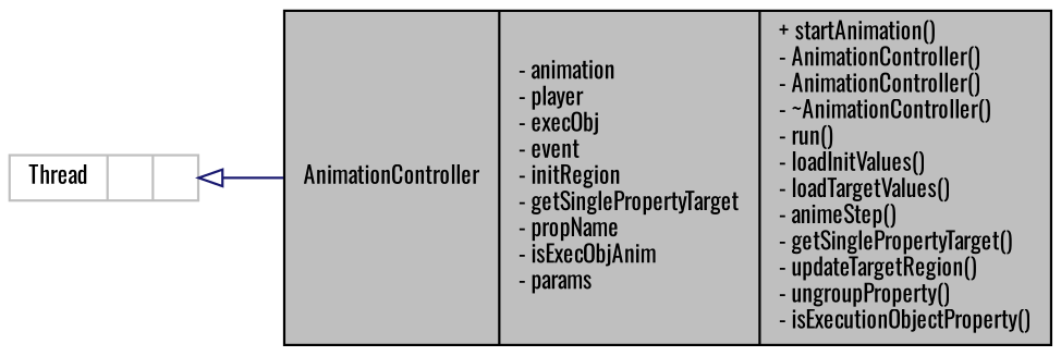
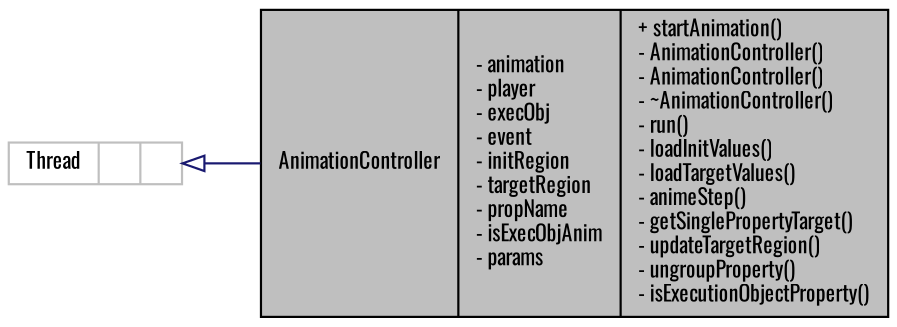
  digraph {
    rankdir=LR
    fontname=Oswald
    node [fontname=Oswald fontsize=10 shape=record style=filled]
-   n1 [color=black fillcolor=grey75 fontcolor=black height=0.2 label="{AnimationController\n|- animation\l- player\l- execObj\l- event\l- initRegion\l- getSinglePropertyTarget\l- propName\l- isExecObjAnim\l- params\l|+ startAnimation()\l- AnimationController()\l- AnimationController()\l- ~AnimationController()\l- run()\l- loadInitValues()\l- loadTargetValues()\l- animeStep()\l- getSinglePropertyTarget()\l- updateTargetRegion()\l- ungroupProperty()\l- isExecutionObjectProperty()\l}" width=0.4]
+   n1 [color=black fillcolor=grey75 fontcolor=black height=0.2 label="{AnimationController\n|- animation\l- player\l- execObj\l- event\l- initRegion\l- targetRegion\l- propName\l- isExecObjAnim\l- params\l|+ startAnimation()\l- AnimationController()\l- AnimationController()\l- ~AnimationController()\l- run()\l- loadInitValues()\l- loadTargetValues()\l- animeStep()\l- getSinglePropertyTarget()\l- updateTargetRegion()\l- ungroupProperty()\l- isExecutionObjectProperty()\l}" width=0.4]
    n2 [color=grey75 fillcolor=white height=0.2 label="{Thread\n||}" width=0.4]
    n2 -> n1 [arrowtail=empty color=midnightblue dir=back fontname=Oswald fontsize=10 labelfontname="FreeSans.ttf" labelfontsize=10 style=solid]
  }
